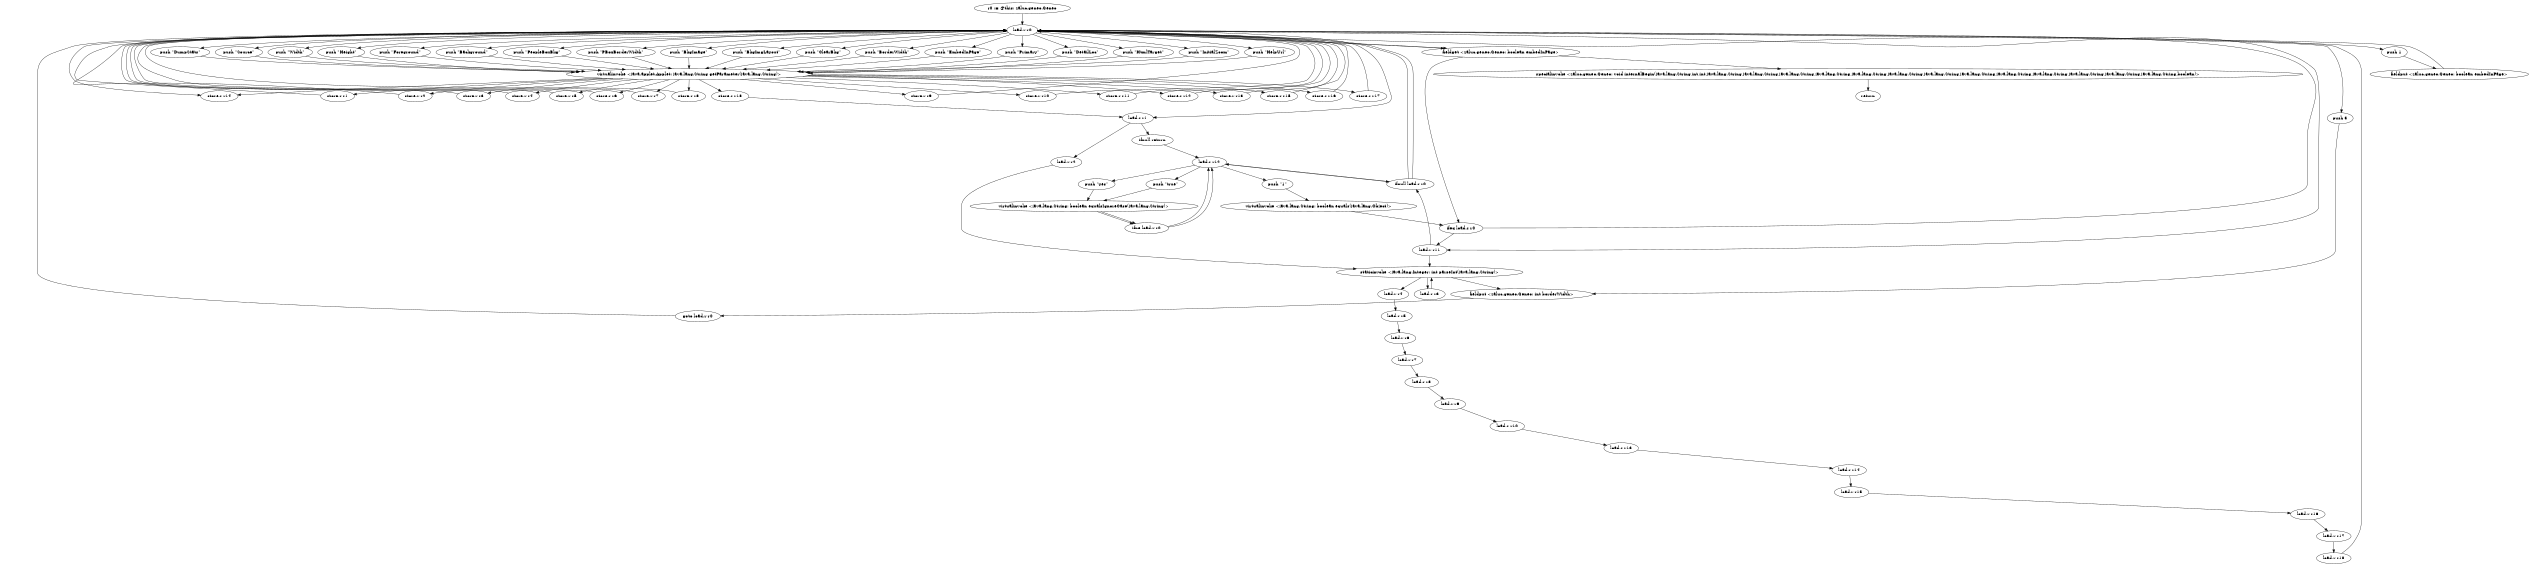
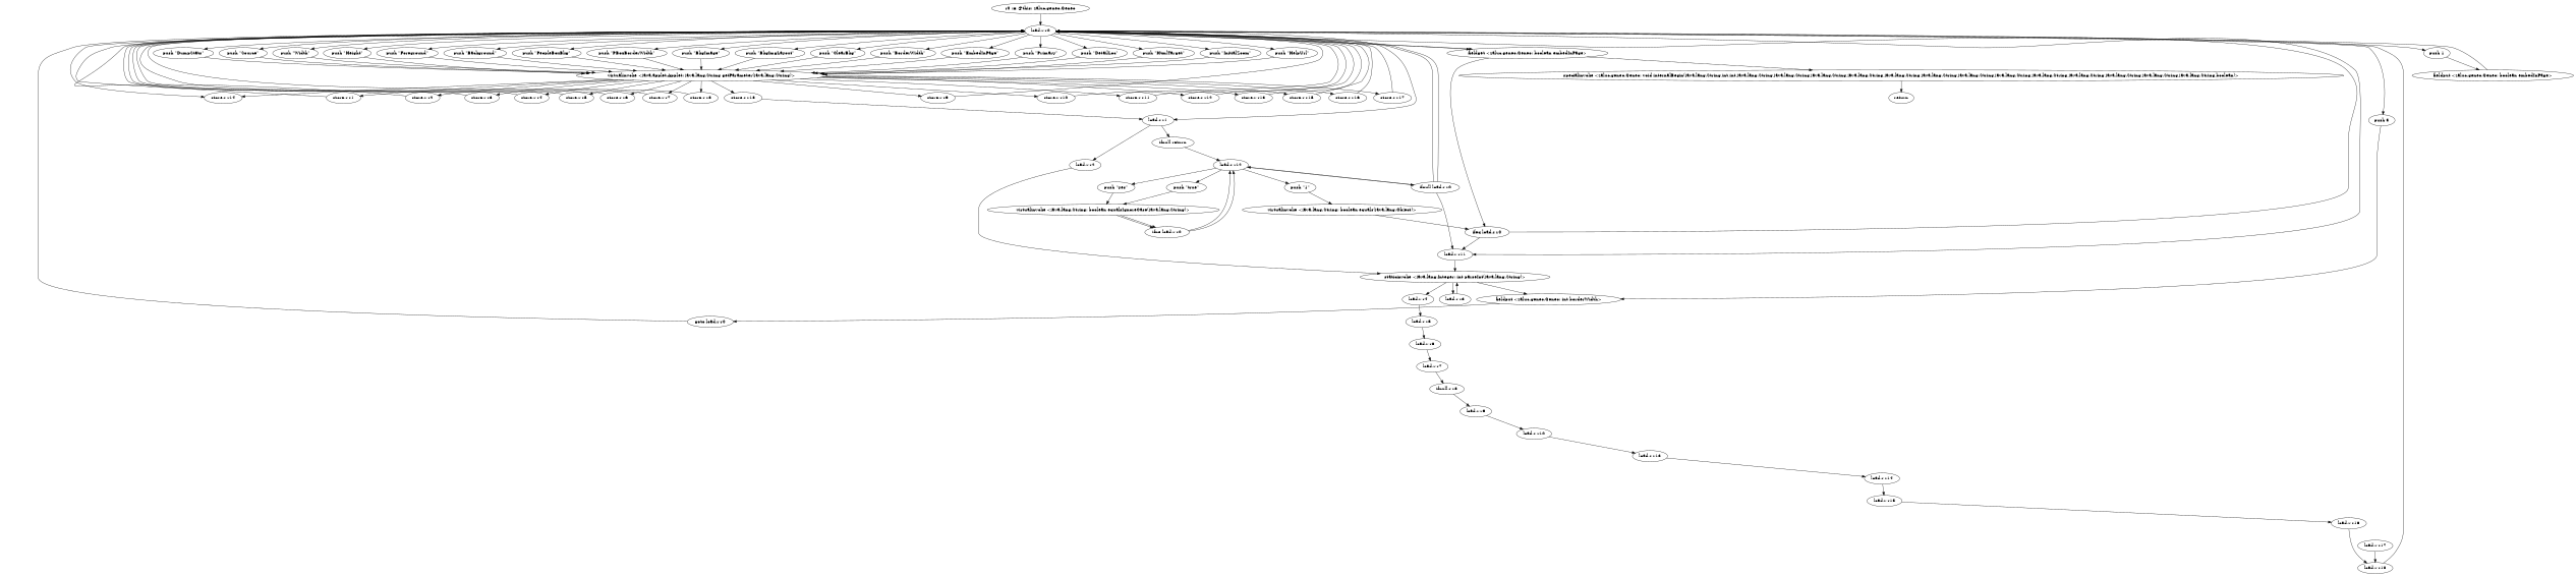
  digraph {
    "r0 := @this: zaluc.geneo.Geneo"
    "load.r r0"
    "push \"Source\""
    "push \"Width\""
    "push \"Height\""
    "push \"Foreground\""
    "push \"Background\""
    "push \"PeopleBoxBkg\""
    "push \"PBoxBorderWidth\""
    "push \"BkgImage\""
    "push \"BkgImgLayout\""
    "push \"ClearBkg\""
    "push \"BorderWidth\""
    "push \"EmbedInPage\""
    "push \"Primary\""
    "push \"DetailLoc\""
    "push \"HtmlTarget\""
    "push \"InitialZoom\""
    "push \"HelpUrl\""
    "push \"DumpStats\""
    "load.r r1"
    "push 1"
    "fieldget <zaluc.geneo.Geneo: boolean embedInPage>"
    "load.r r11"
    "push 3"
    "store.r r14"
    "virtualinvoke <java.applet.Applet: java.lang.String getParameter(java.lang.String)>"
    "ifnull return"
    "load.r r2"
    "fieldput <zaluc.geneo.Geneo: boolean embedInPage>"
    "ifeq load.r r0"
    "specialinvoke <zaluc.geneo.Geneo: void internalBegin(java.lang.String,int,int,java.lang.String,java.lang.String,java.lang.String,java.lang.String,java.lang.String,java.lang.String,java.lang.String,java.lang.String,java.lang.String,java.lang.String,java.lang.String,java.lang.String,java.lang.String,boolean)>"
    "ifnull load.r r0"
    "staticinvoke <java.lang.Integer: int parseInt(java.lang.String)>"
    "fieldput <zaluc.geneo.Geneo: int borderWidth>"
    "store.r r1"
    "store.r r2"
    "store.r r3"
    "store.r r4"
    "store.r r5"
    "store.r r6"
    "store.r r7"
    "store.r r8"
    "store.r r9"
    "store.r r10"
    "store.r r11"
    "store.r r12"
    "store.r r13"
    "store.r r15"
    "store.r r16"
    "store.r r17"
    "store.r r18"
    "load.r r12"
    "push \"true\""
    "push \"yes\""
    "push \"1\""
    "virtualinvoke <java.lang.String: boolean equalsIgnoreCase(java.lang.String)>"
    "virtualinvoke <java.lang.String: boolean equals(java.lang.Object)>"
    "ifne load.r r0"
    return
    "load.r r3"
    "load.r r4"
    "goto load.r r0"
    "load.r r5"
    "load.r r6"
    "load.r r7"
-   "load.r r8"
+   "load.r r8" [label="ifnull.r r8"]
    "load.r r9"
    "load.r r10"
    "load.r r13"
    "load.r r14"
    "load.r r15"
    "load.r r16"
    "load.r r17"
    "load.r r18"
    "r0 := @this: zaluc.geneo.Geneo" -> "load.r r0"
    "load.r r0" -> "push \"Source\""
    "load.r r0" -> "push \"Width\""
    "load.r r0" -> "push \"Height\""
    "load.r r0" -> "push \"Foreground\""
    "load.r r0" -> "push \"Background\""
    "load.r r0" -> "push \"PeopleBoxBkg\""
    "load.r r0" -> "push \"PBoxBorderWidth\""
    "load.r r0" -> "push \"BkgImage\""
    "load.r r0" -> "push \"BkgImgLayout\""
    "load.r r0" -> "push \"ClearBkg\""
    "load.r r0" -> "push \"BorderWidth\""
    "load.r r0" -> "push \"EmbedInPage\""
    "load.r r0" -> "push \"Primary\""
    "load.r r0" -> "push \"DetailLoc\""
    "load.r r0" -> "push \"HtmlTarget\""
    "load.r r0" -> "push \"InitialZoom\""
    "load.r r0" -> "push \"HelpUrl\""
    "load.r r0" -> "push \"DumpStats\""
    "load.r r0" -> "load.r r1"
    "load.r r0" -> "push 1"
    "load.r r0" -> "fieldget <zaluc.geneo.Geneo: boolean embedInPage>"
    "load.r r0" -> "fieldget <zaluc.geneo.Geneo: boolean embedInPage>"
    "load.r r0" -> "load.r r11"
    "load.r r0" -> "push 3"
    "load.r r0" -> "store.r r14"
    "push \"Source\"" -> "virtualinvoke <java.applet.Applet: java.lang.String getParameter(java.lang.String)>"
    "push \"Width\"" -> "virtualinvoke <java.applet.Applet: java.lang.String getParameter(java.lang.String)>"
    "push \"Height\"" -> "virtualinvoke <java.applet.Applet: java.lang.String getParameter(java.lang.String)>"
    "push \"Foreground\"" -> "virtualinvoke <java.applet.Applet: java.lang.String getParameter(java.lang.String)>"
    "push \"Background\"" -> "virtualinvoke <java.applet.Applet: java.lang.String getParameter(java.lang.String)>"
    "push \"PeopleBoxBkg\"" -> "virtualinvoke <java.applet.Applet: java.lang.String getParameter(java.lang.String)>"
    "push \"PBoxBorderWidth\"" -> "virtualinvoke <java.applet.Applet: java.lang.String getParameter(java.lang.String)>"
    "push \"BkgImage\"" -> "virtualinvoke <java.applet.Applet: java.lang.String getParameter(java.lang.String)>"
    "push \"BkgImgLayout\"" -> "virtualinvoke <java.applet.Applet: java.lang.String getParameter(java.lang.String)>"
    "push \"ClearBkg\"" -> "virtualinvoke <java.applet.Applet: java.lang.String getParameter(java.lang.String)>"
    "push \"BorderWidth\"" -> "virtualinvoke <java.applet.Applet: java.lang.String getParameter(java.lang.String)>"
    "push \"EmbedInPage\"" -> "virtualinvoke <java.applet.Applet: java.lang.String getParameter(java.lang.String)>"
    "push \"Primary\"" -> "virtualinvoke <java.applet.Applet: java.lang.String getParameter(java.lang.String)>"
    "push \"DetailLoc\"" -> "virtualinvoke <java.applet.Applet: java.lang.String getParameter(java.lang.String)>"
    "push \"HtmlTarget\"" -> "virtualinvoke <java.applet.Applet: java.lang.String getParameter(java.lang.String)>"
    "push \"InitialZoom\"" -> "virtualinvoke <java.applet.Applet: java.lang.String getParameter(java.lang.String)>"
    "push \"HelpUrl\"" -> "virtualinvoke <java.applet.Applet: java.lang.String getParameter(java.lang.String)>"
    "push \"DumpStats\"" -> "virtualinvoke <java.applet.Applet: java.lang.String getParameter(java.lang.String)>"
    "load.r r1" -> "ifnull return"
    "load.r r1" -> "load.r r2"
    "push 1" -> "fieldput <zaluc.geneo.Geneo: boolean embedInPage>"
    "fieldget <zaluc.geneo.Geneo: boolean embedInPage>" -> "ifeq load.r r0"
    "fieldget <zaluc.geneo.Geneo: boolean embedInPage>" -> "specialinvoke <zaluc.geneo.Geneo: void internalBegin(java.lang.String,int,int,java.lang.String,java.lang.String,java.lang.String,java.lang.String,java.lang.String,java.lang.String,java.lang.String,java.lang.String,java.lang.String,java.lang.String,java.lang.String,java.lang.String,java.lang.String,boolean)>"
-   "load.r r11" -> "ifnull load.r r0"
+   "ifnull load.r r0" -> "load.r r11"
    "load.r r11" -> "staticinvoke <java.lang.Integer: int parseInt(java.lang.String)>"
    "push 3" -> "fieldput <zaluc.geneo.Geneo: int borderWidth>"
    "virtualinvoke <java.applet.Applet: java.lang.String getParameter(java.lang.String)>" -> "store.r r14"
    "virtualinvoke <java.applet.Applet: java.lang.String getParameter(java.lang.String)>" -> "store.r r1"
    "virtualinvoke <java.applet.Applet: java.lang.String getParameter(java.lang.String)>" -> "store.r r2"
    "virtualinvoke <java.applet.Applet: java.lang.String getParameter(java.lang.String)>" -> "store.r r3"
    "virtualinvoke <java.applet.Applet: java.lang.String getParameter(java.lang.String)>" -> "store.r r4"
    "virtualinvoke <java.applet.Applet: java.lang.String getParameter(java.lang.String)>" -> "store.r r5"
    "virtualinvoke <java.applet.Applet: java.lang.String getParameter(java.lang.String)>" -> "store.r r6"
    "virtualinvoke <java.applet.Applet: java.lang.String getParameter(java.lang.String)>" -> "store.r r7"
    "virtualinvoke <java.applet.Applet: java.lang.String getParameter(java.lang.String)>" -> "store.r r8"
    "virtualinvoke <java.applet.Applet: java.lang.String getParameter(java.lang.String)>" -> "store.r r9"
    "virtualinvoke <java.applet.Applet: java.lang.String getParameter(java.lang.String)>" -> "store.r r10"
    "virtualinvoke <java.applet.Applet: java.lang.String getParameter(java.lang.String)>" -> "store.r r11"
    "virtualinvoke <java.applet.Applet: java.lang.String getParameter(java.lang.String)>" -> "store.r r12"
    "virtualinvoke <java.applet.Applet: java.lang.String getParameter(java.lang.String)>" -> "store.r r13"
    "virtualinvoke <java.applet.Applet: java.lang.String getParameter(java.lang.String)>" -> "store.r r15"
    "virtualinvoke <java.applet.Applet: java.lang.String getParameter(java.lang.String)>" -> "store.r r16"
    "virtualinvoke <java.applet.Applet: java.lang.String getParameter(java.lang.String)>" -> "store.r r17"
    "virtualinvoke <java.applet.Applet: java.lang.String getParameter(java.lang.String)>" -> "store.r r18"
    "ifnull return" -> "load.r r12"
    "load.r r2" -> "staticinvoke <java.lang.Integer: int parseInt(java.lang.String)>"
    "fieldput <zaluc.geneo.Geneo: boolean embedInPage>" -> "load.r r0"
    "ifeq load.r r0" -> "load.r r0"
    "ifeq load.r r0" -> "load.r r11"
    "specialinvoke <zaluc.geneo.Geneo: void internalBegin(java.lang.String,int,int,java.lang.String,java.lang.String,java.lang.String,java.lang.String,java.lang.String,java.lang.String,java.lang.String,java.lang.String,java.lang.String,java.lang.String,java.lang.String,java.lang.String,java.lang.String,boolean)>" -> return
    "ifnull load.r r0" -> "load.r r0"
    "ifnull load.r r0" -> "load.r r0"
    "ifnull load.r r0" -> "load.r r12"
    "staticinvoke <java.lang.Integer: int parseInt(java.lang.String)>" -> "fieldput <zaluc.geneo.Geneo: int borderWidth>"
    "staticinvoke <java.lang.Integer: int parseInt(java.lang.String)>" -> "load.r r3"
    "staticinvoke <java.lang.Integer: int parseInt(java.lang.String)>" -> "load.r r4"
    "fieldput <zaluc.geneo.Geneo: int borderWidth>" -> "goto load.r r0"
    "store.r r1" -> "load.r r0"
    "store.r r2" -> "load.r r0"
    "store.r r3" -> "load.r r0"
    "store.r r4" -> "load.r r0"
    "store.r r5" -> "load.r r0"
    "store.r r6" -> "load.r r0"
    "store.r r7" -> "load.r r0"
    "store.r r8" -> "load.r r0"
    "store.r r9" -> "load.r r0"
    "store.r r10" -> "load.r r0"
    "store.r r11" -> "load.r r0"
    "store.r r12" -> "load.r r0"
    "store.r r13" -> "load.r r0"
    "store.r r15" -> "load.r r0"
    "store.r r16" -> "load.r r0"
    "store.r r17" -> "load.r r0"
    "store.r r18" -> "load.r r1"
    "load.r r12" -> "ifnull load.r r0"
    "load.r r12" -> "push \"true\""
    "load.r r12" -> "push \"yes\""
    "load.r r12" -> "push \"1\""
    "push \"true\"" -> "virtualinvoke <java.lang.String: boolean equalsIgnoreCase(java.lang.String)>"
    "push \"yes\"" -> "virtualinvoke <java.lang.String: boolean equalsIgnoreCase(java.lang.String)>"
    "push \"1\"" -> "virtualinvoke <java.lang.String: boolean equals(java.lang.Object)>"
    "virtualinvoke <java.lang.String: boolean equalsIgnoreCase(java.lang.String)>" -> "ifne load.r r0"
    "virtualinvoke <java.lang.String: boolean equalsIgnoreCase(java.lang.String)>" -> "ifne load.r r0"
    "virtualinvoke <java.lang.String: boolean equals(java.lang.Object)>" -> "ifeq load.r r0"
    "ifne load.r r0" -> "load.r r12"
    "ifne load.r r0" -> "load.r r12"
    "load.r r3" -> "staticinvoke <java.lang.Integer: int parseInt(java.lang.String)>"
    "load.r r4" -> "load.r r5"
    "goto load.r r0" -> "load.r r0"
    "load.r r5" -> "load.r r6"
    "load.r r6" -> "load.r r7"
    "load.r r7" -> "load.r r8"
    "load.r r8" -> "load.r r9"
    "load.r r9" -> "load.r r10"
    "load.r r10" -> "load.r r13"
    "load.r r13" -> "load.r r14"
    "load.r r14" -> "load.r r15"
    "load.r r15" -> "load.r r16"
-   "load.r r16" -> "load.r r17"
+   "load.r r16" -> "load.r r18"
    "load.r r17" -> "load.r r18"
    "load.r r18" -> "load.r r0"
  }
